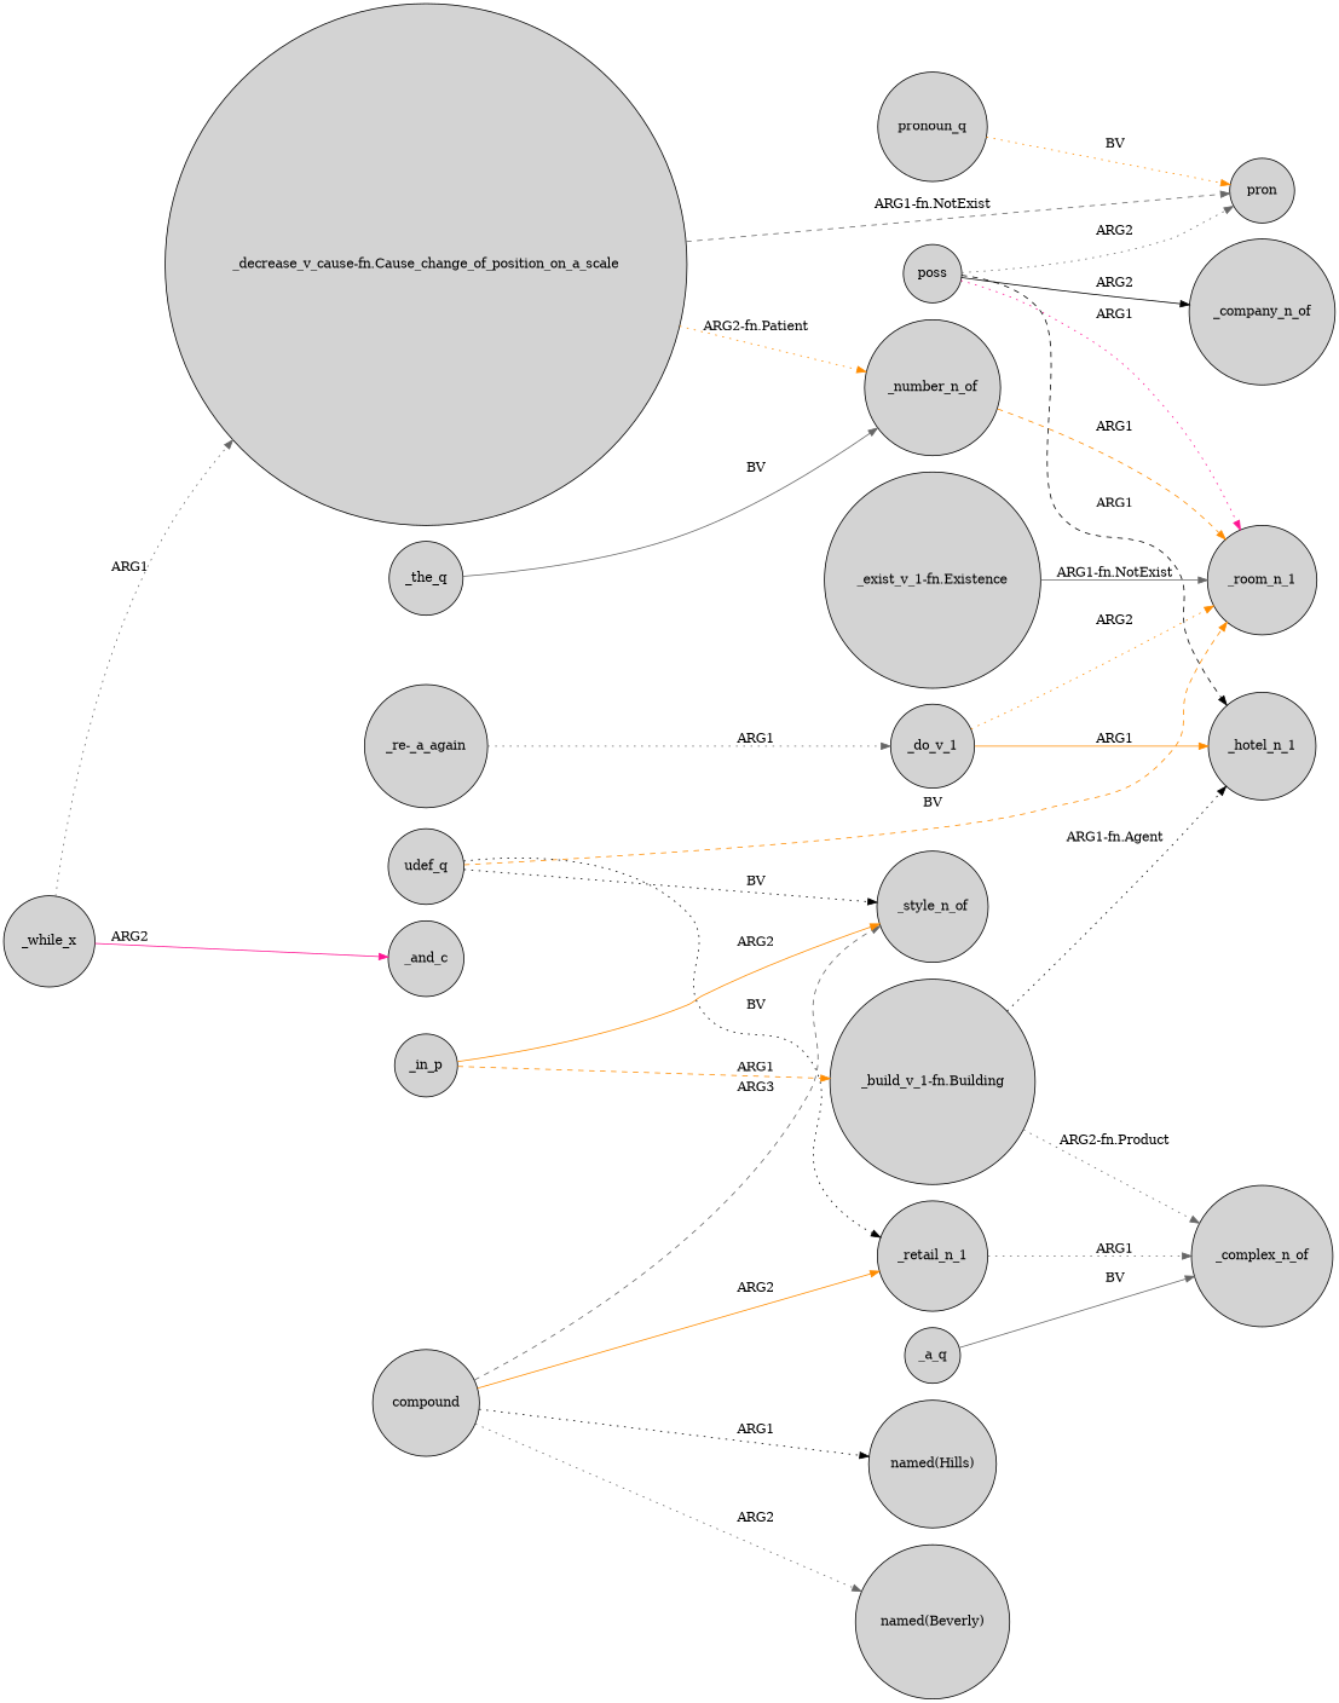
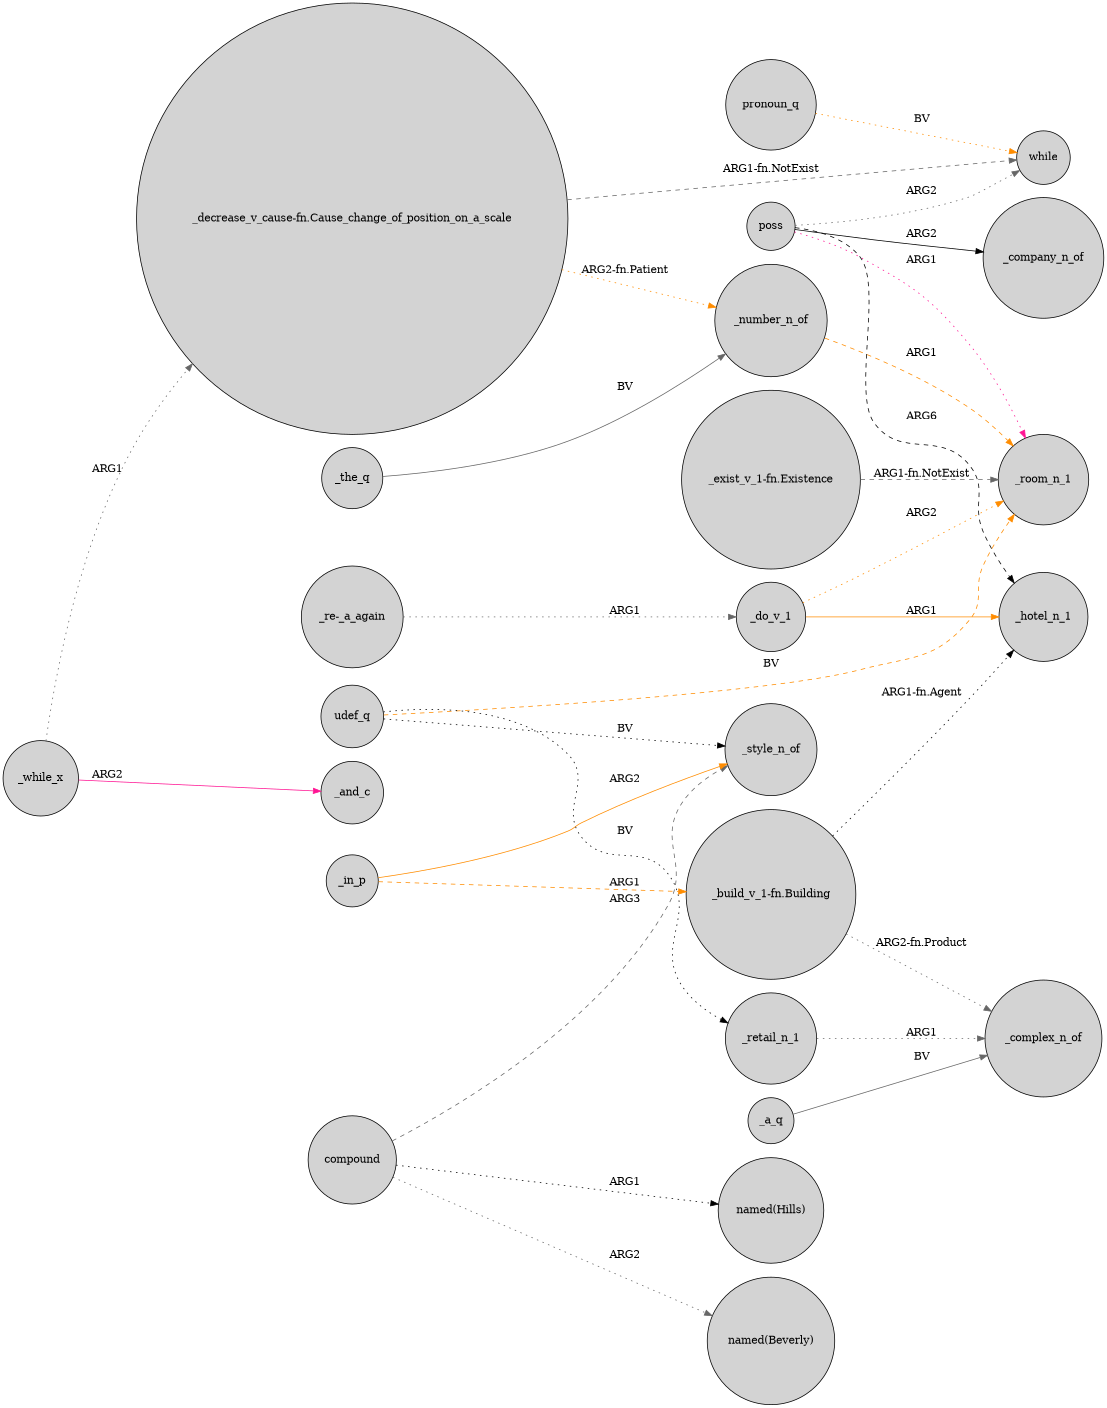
  digraph {
    rankdir=LR
    node [shape=circle style=filled]
    edge [color=gray40 style=dotted]
    _number_n_of
    _room_n_1
    poss
-   pron
+   pron [label=while]
    _hotel_n_1
    _company_n_of
    compound
    "named(Hills)"
    _style_n_of
    _retail_n_1
    "named(Beverly)"
    _complex_n_of
    "_build_v_1-fn.Building"
    _in_p
    _the_q
    _while_x
    _and_c
    "_decrease_v_cause-fn.Cause_change_of_position_on_a_scale"
    _do_v_1
    "_re-_a_again"
    _a_q
    pronoun_q
    udef_q
    "_exist_v_1-fn.Existence"
    _number_n_of -> _room_n_1 [color=darkorange label=ARG1 style=dashed]
    poss -> _room_n_1 [color=deeppink label=ARG1]
    poss -> pron [label=ARG2]
-   poss -> _hotel_n_1 [color=black label=ARG1 style=dashed]
+   poss -> _hotel_n_1 [color=black label=ARG6 style=dashed]
    poss -> _company_n_of [color=black label=ARG2 style=solid]
    compound -> "named(Hills)" [color=black label=ARG1]
    compound -> _style_n_of [label=ARG3 style=dashed]
-   compound -> _retail_n_1 [color=darkorange label=ARG2 style=solid]
    compound -> "named(Beverly)" [label=ARG2]
    _retail_n_1 -> _complex_n_of [label=ARG1]
    "_build_v_1-fn.Building" -> _hotel_n_1 [color=black label="ARG1-fn.Agent"]
    "_build_v_1-fn.Building" -> _complex_n_of [label="ARG2-fn.Product"]
    _in_p -> _style_n_of [color=darkorange label=ARG2 style=solid]
    _in_p -> "_build_v_1-fn.Building" [color=darkorange label=ARG1 style=dashed]
    _the_q -> _number_n_of [label=BV style=solid]
    _while_x -> _and_c [color=deeppink label=ARG2 style=solid]
    _while_x -> "_decrease_v_cause-fn.Cause_change_of_position_on_a_scale" [label=ARG1]
    "_decrease_v_cause-fn.Cause_change_of_position_on_a_scale" -> _number_n_of [color=darkorange label="ARG2-fn.Patient"]
    "_decrease_v_cause-fn.Cause_change_of_position_on_a_scale" -> pron [label="ARG1-fn.NotExist" style=dashed]
    _do_v_1 -> _room_n_1 [color=darkorange label=ARG2]
    _do_v_1 -> _hotel_n_1 [color=darkorange label=ARG1 style=solid]
    "_re-_a_again" -> _do_v_1 [label=ARG1]
    _a_q -> _complex_n_of [label=BV style=solid]
    pronoun_q -> pron [color=darkorange label=BV]
    udef_q -> _room_n_1 [color=darkorange label=BV style=dashed]
    udef_q -> _style_n_of [color=black label=BV]
    udef_q -> _retail_n_1 [color=black label=BV]
-   "_exist_v_1-fn.Existence" -> _room_n_1 [label="ARG1-fn.NotExist" style=solid]
+   "_exist_v_1-fn.Existence" -> _room_n_1 [label="ARG1-fn.NotExist" style=dashed]
  }
